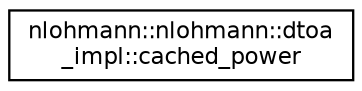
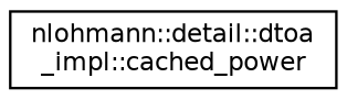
  digraph {
    rankdir=LR
-   n1 [color=black fillcolor=white fontname=Helvetica fontsize=10 height=0.2 label="nlohmann::nlohmann::dtoa\l_impl::cached_power" shape=record style=filled width=0.4]
+   n1 [color=black fillcolor=white fontname=Helvetica fontsize=10 height=0.2 label="nlohmann::detail::dtoa\l_impl::cached_power" shape=record style=filled width=0.4]
  }
